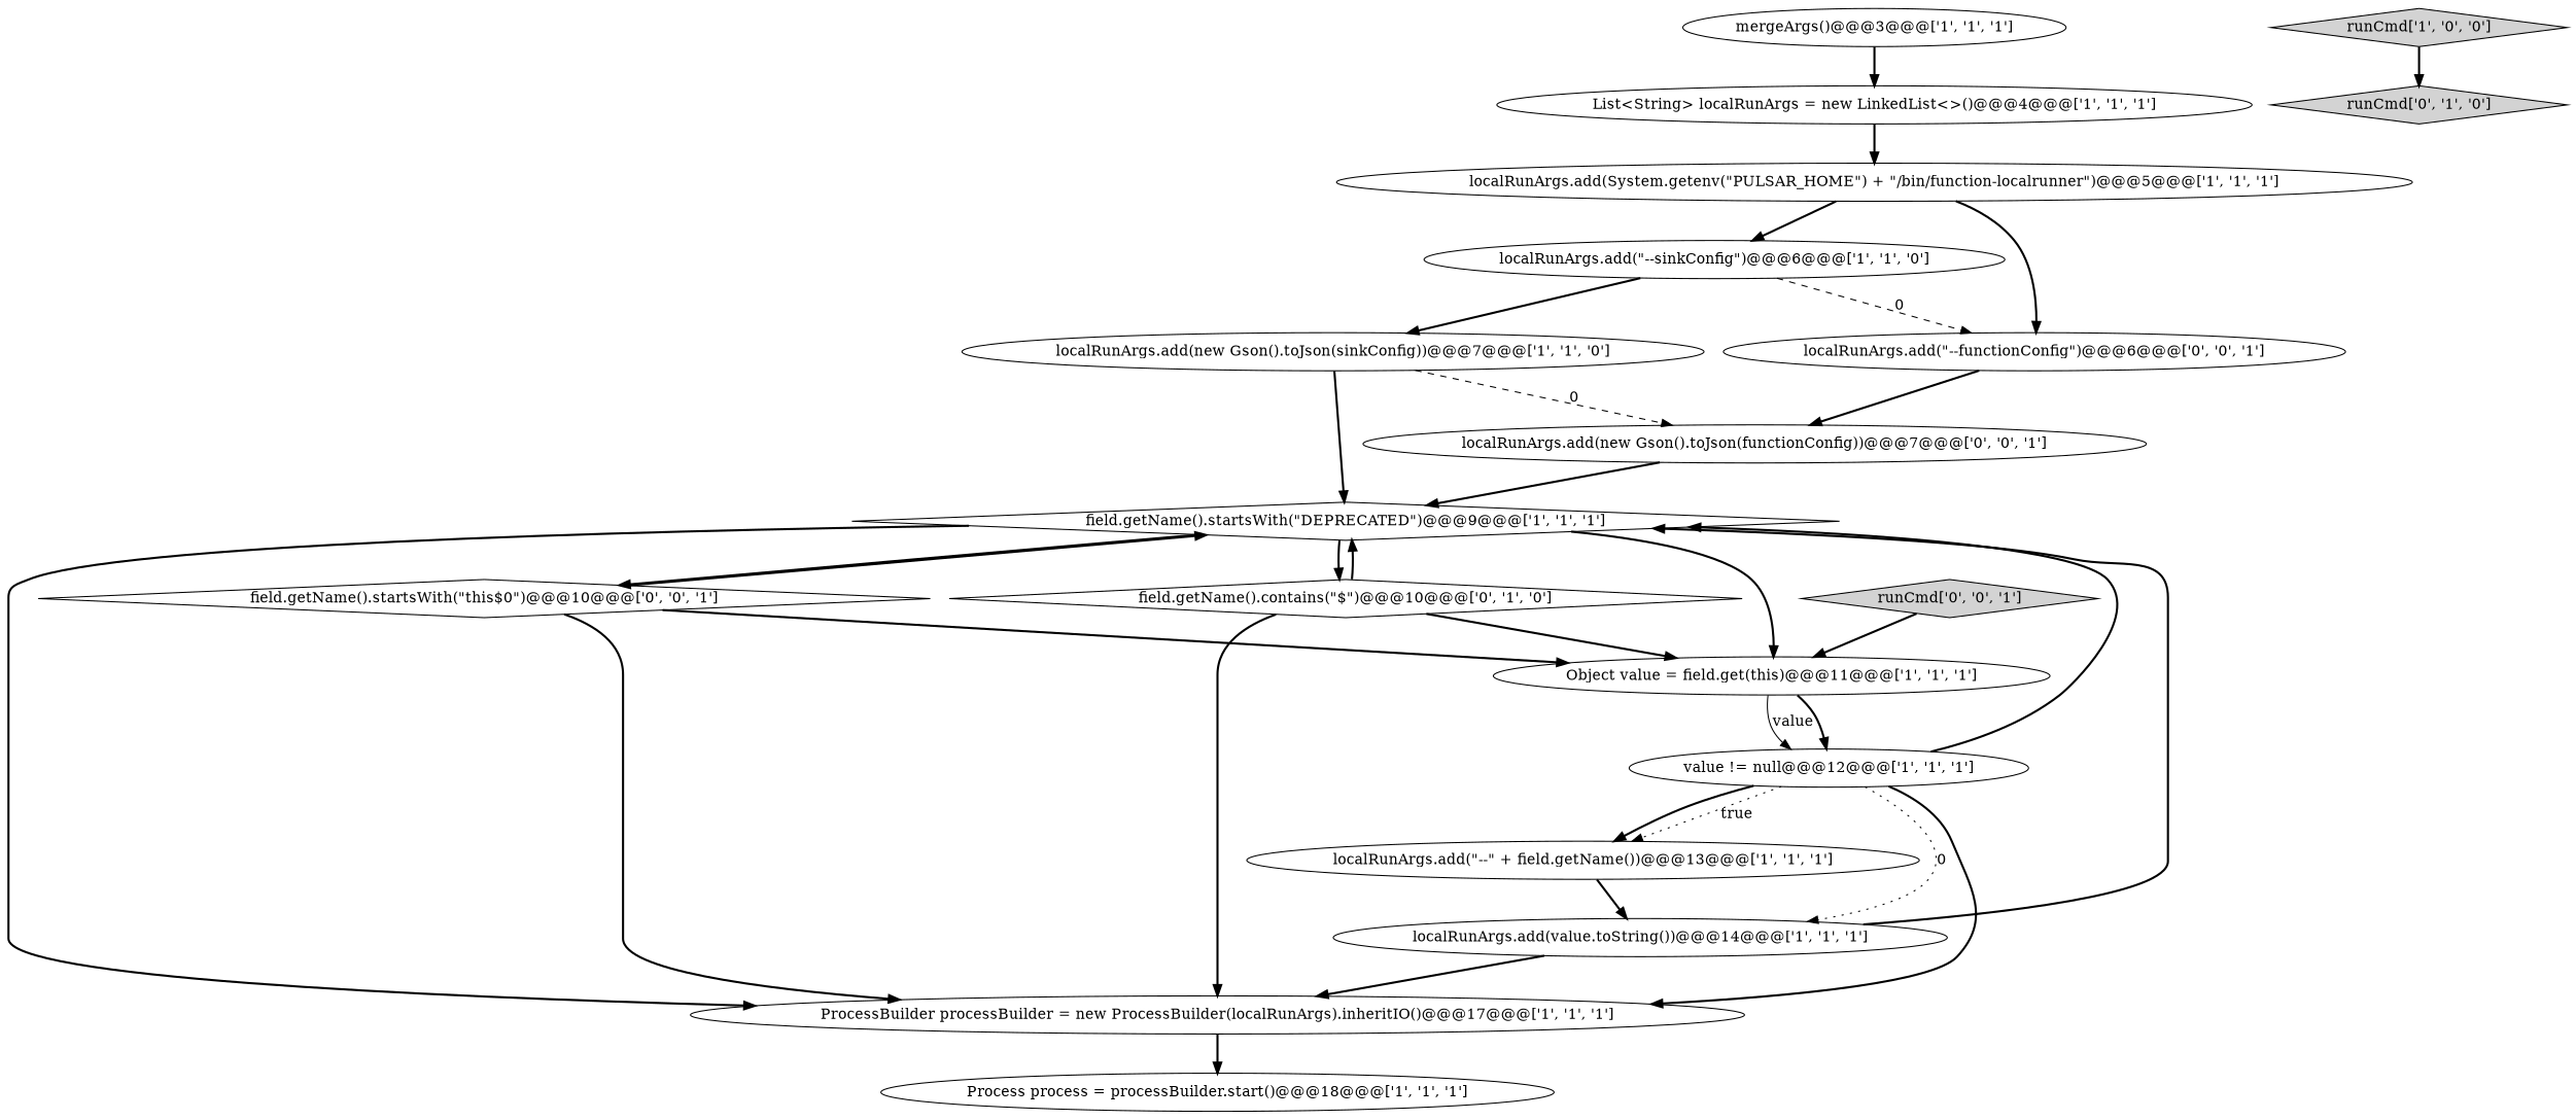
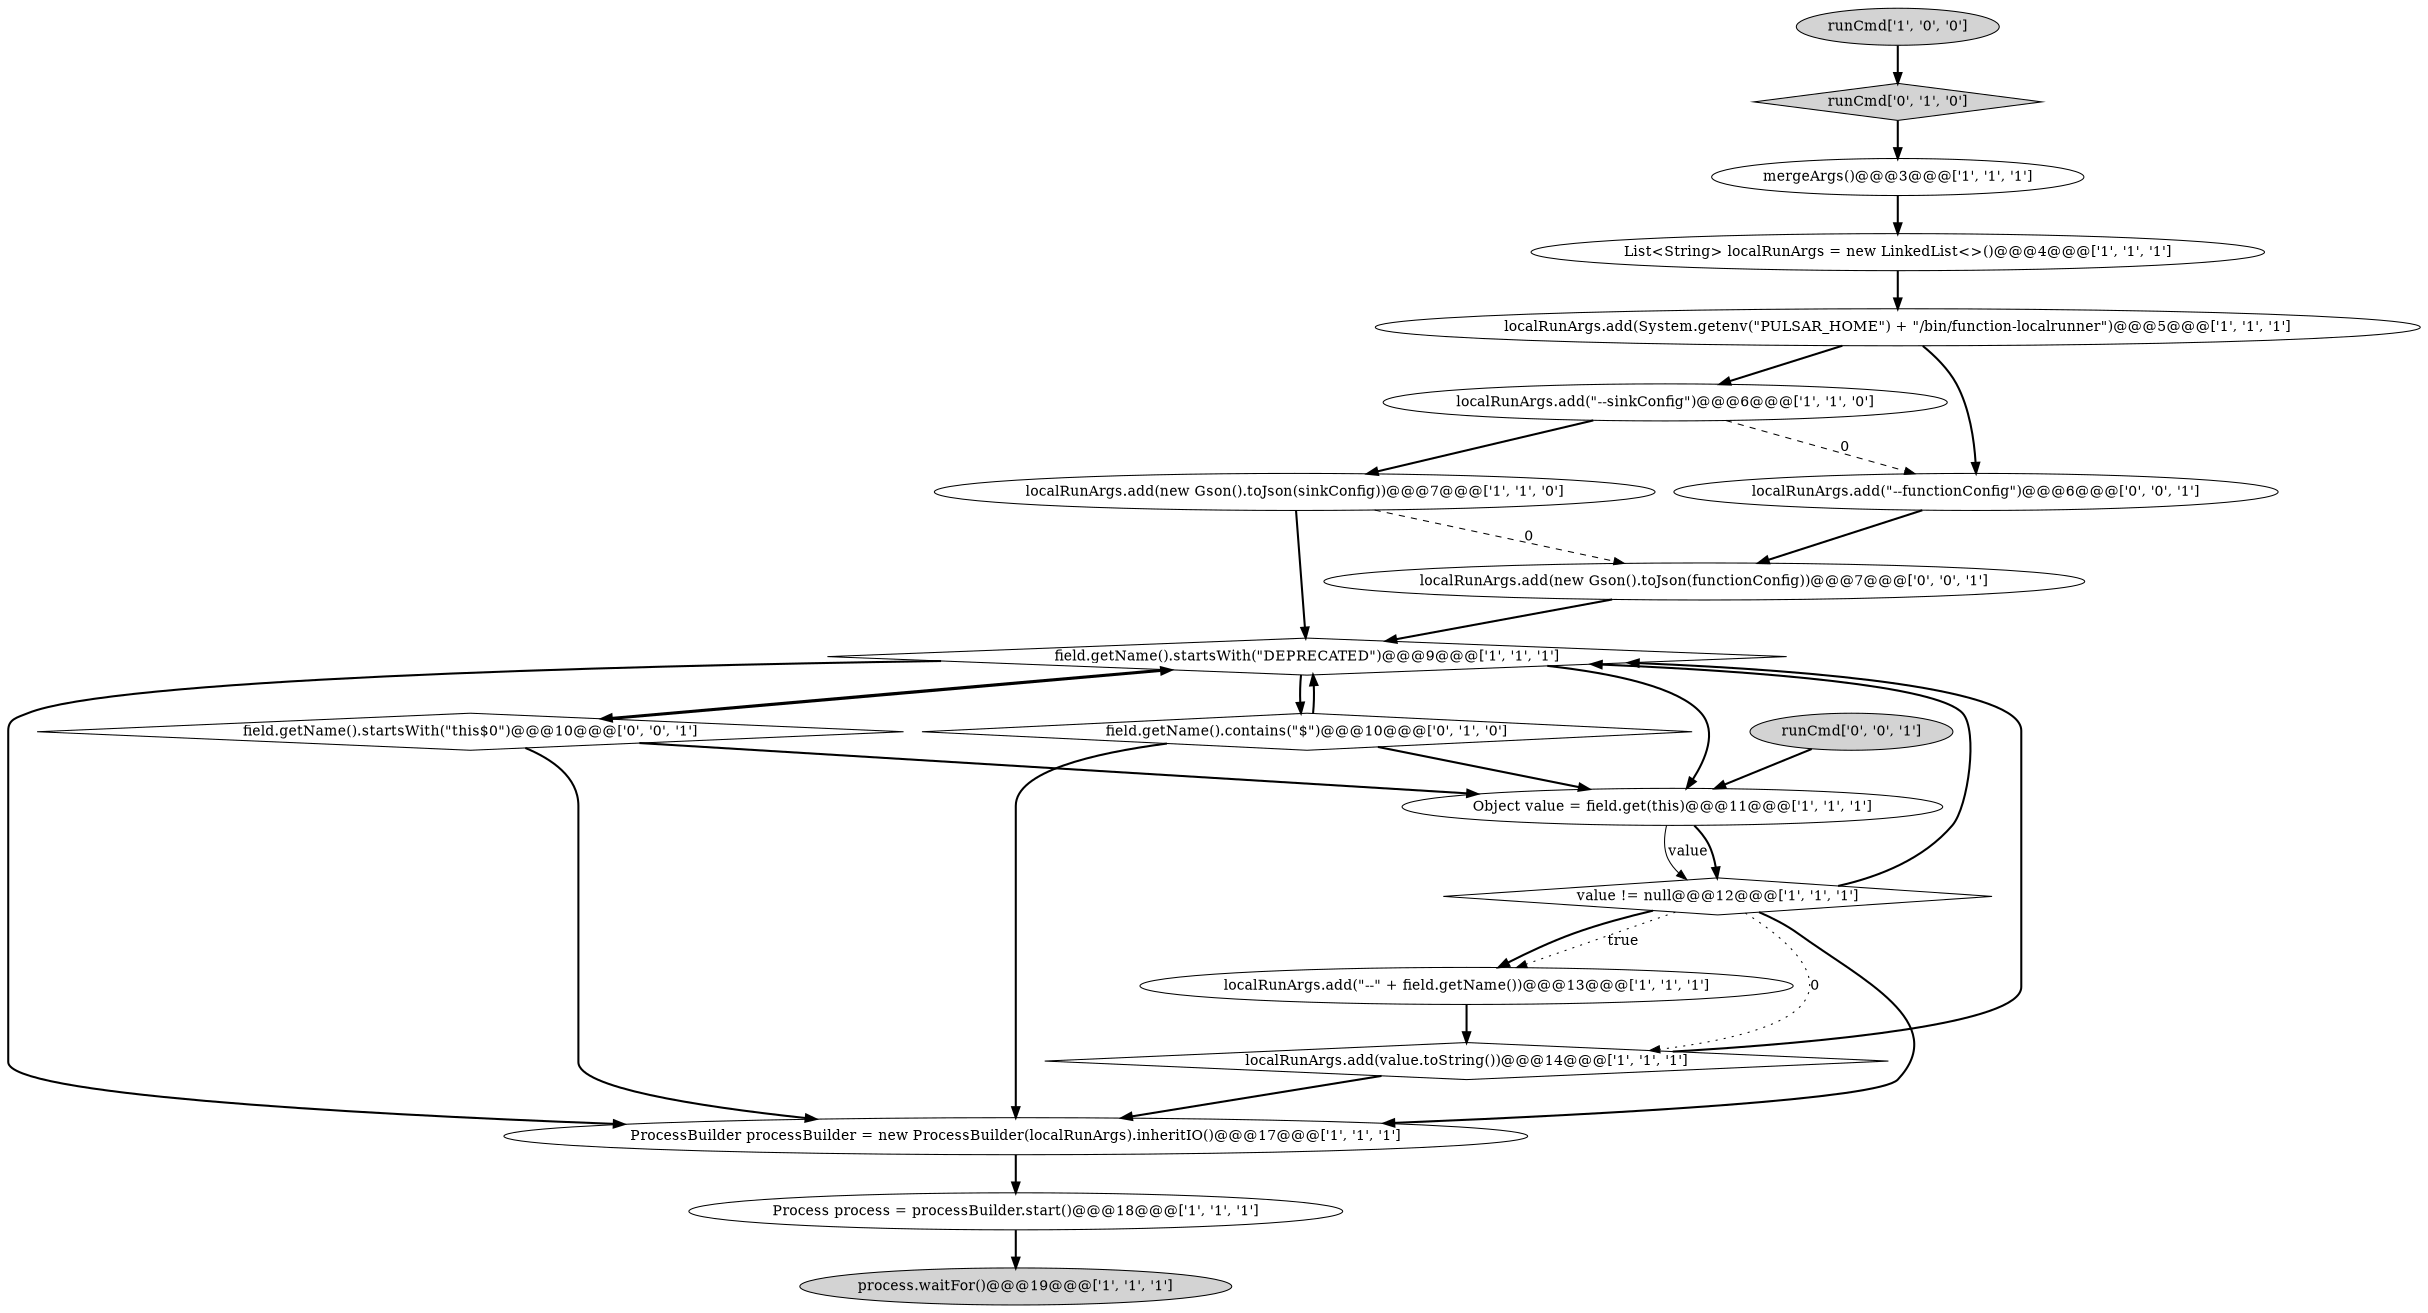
  digraph {
    node [fillcolor=white shape=ellipse style=filled]
    edge [style=bold]
    n1 [label="List<String> localRunArgs = new LinkedList<>()@@@4@@@['1', '1', '1']"]
    n2 [label="localRunArgs.add(System.getenv(\"PULSAR_HOME\") + \"/bin/function-localrunner\")@@@5@@@['1', '1', '1']"]
    n3 [label="localRunArgs.add(\"--sinkConfig\")@@@6@@@['1', '1', '0']"]
    n4 [label="localRunArgs.add(\"--functionConfig\")@@@6@@@['0', '0', '1']"]
    n5 [label="field.getName().startsWith(\"DEPRECATED\")@@@9@@@['1', '1', '1']" shape=diamond]
    n6 [label="ProcessBuilder processBuilder = new ProcessBuilder(localRunArgs).inheritIO()@@@17@@@['1', '1', '1']"]
    n7 [label="field.getName().contains(\"$\")@@@10@@@['0', '1', '0']" shape=diamond]
    n8 [label="Object value = field.get(this)@@@11@@@['1', '1', '1']"]
    n9 [label="field.getName().startsWith(\"this$0\")@@@10@@@['0', '0', '1']" shape=diamond]
    n10 [label="Process process = processBuilder.start()@@@18@@@['1', '1', '1']"]
-   n11 [label="value != null@@@12@@@['1', '1', '1']"]
+   n11 [label="value != null@@@12@@@['1', '1', '1']" shape=diamond]
    n12 [label="localRunArgs.add(new Gson().toJson(sinkConfig))@@@7@@@['1', '1', '0']"]
    n13 [label="localRunArgs.add(new Gson().toJson(functionConfig))@@@7@@@['0', '0', '1']"]
-   n15 [fillcolor=lightgray label="runCmd['0', '0', '1']" shape=diamond]
+   n14 [fillcolor=lightgray label="process.waitFor()@@@19@@@['1', '1', '1']"]
+   n15 [fillcolor=lightgray label="runCmd['0', '0', '1']"]
    n16 [label="mergeArgs()@@@3@@@['1', '1', '1']"]
-   n17 [label="localRunArgs.add(value.toString())@@@14@@@['1', '1', '1']"]
-   n18 [fillcolor=lightgray label="runCmd['1', '0', '0']" shape=diamond]
+   n17 [label="localRunArgs.add(value.toString())@@@14@@@['1', '1', '1']" shape=diamond]
+   n18 [fillcolor=lightgray label="runCmd['1', '0', '0']"]
    n19 [fillcolor=lightgray label="runCmd['0', '1', '0']" shape=diamond]
    n20 [label="localRunArgs.add(\"--\" + field.getName())@@@13@@@['1', '1', '1']"]
    n1 -> n2
    n2 -> n3
    n2 -> n4
    n3 -> n4 [label=0 style=dashed]
    n3 -> n12
    n4 -> n13
    n5 -> n6
    n5 -> n7
    n5 -> n8
    n5 -> n9
    n6 -> n10
    n7 -> n5
    n7 -> n6
    n7 -> n8
    n8 -> n11 [label=value style=solid]
    n8 -> n11
    n9 -> n5
    n9 -> n6
    n9 -> n8
+   n10 -> n14
    n11 -> n5
    n11 -> n6
    n11 -> n17 [label=0 style=dotted]
    n11 -> n20 [label=true style=dotted]
    n11 -> n20
    n12 -> n5
    n12 -> n13 [label=0 style=dashed]
    n13 -> n5
    n15 -> n8
    n16 -> n1
    n17 -> n5
    n17 -> n6
    n18 -> n19
+   n19 -> n16
    n20 -> n17
  }
